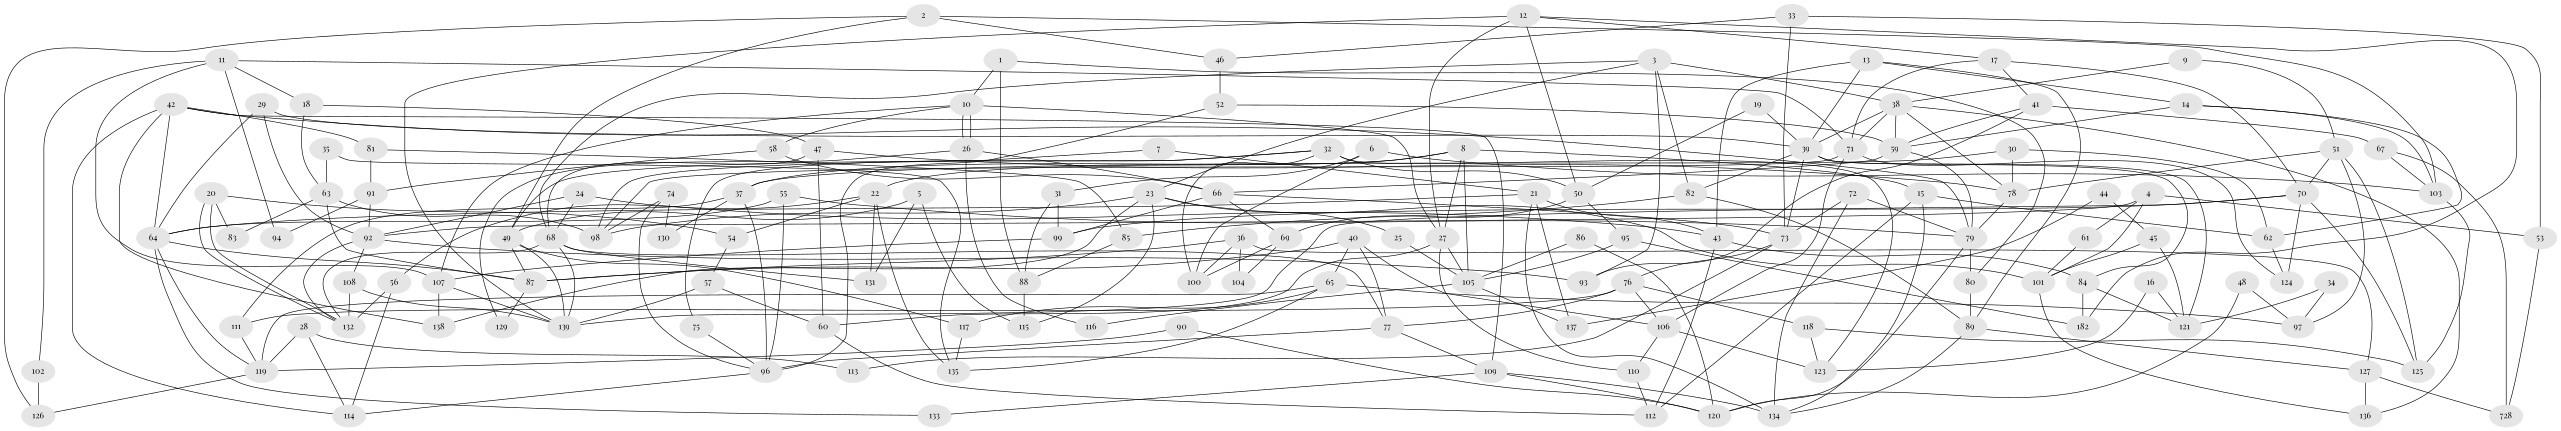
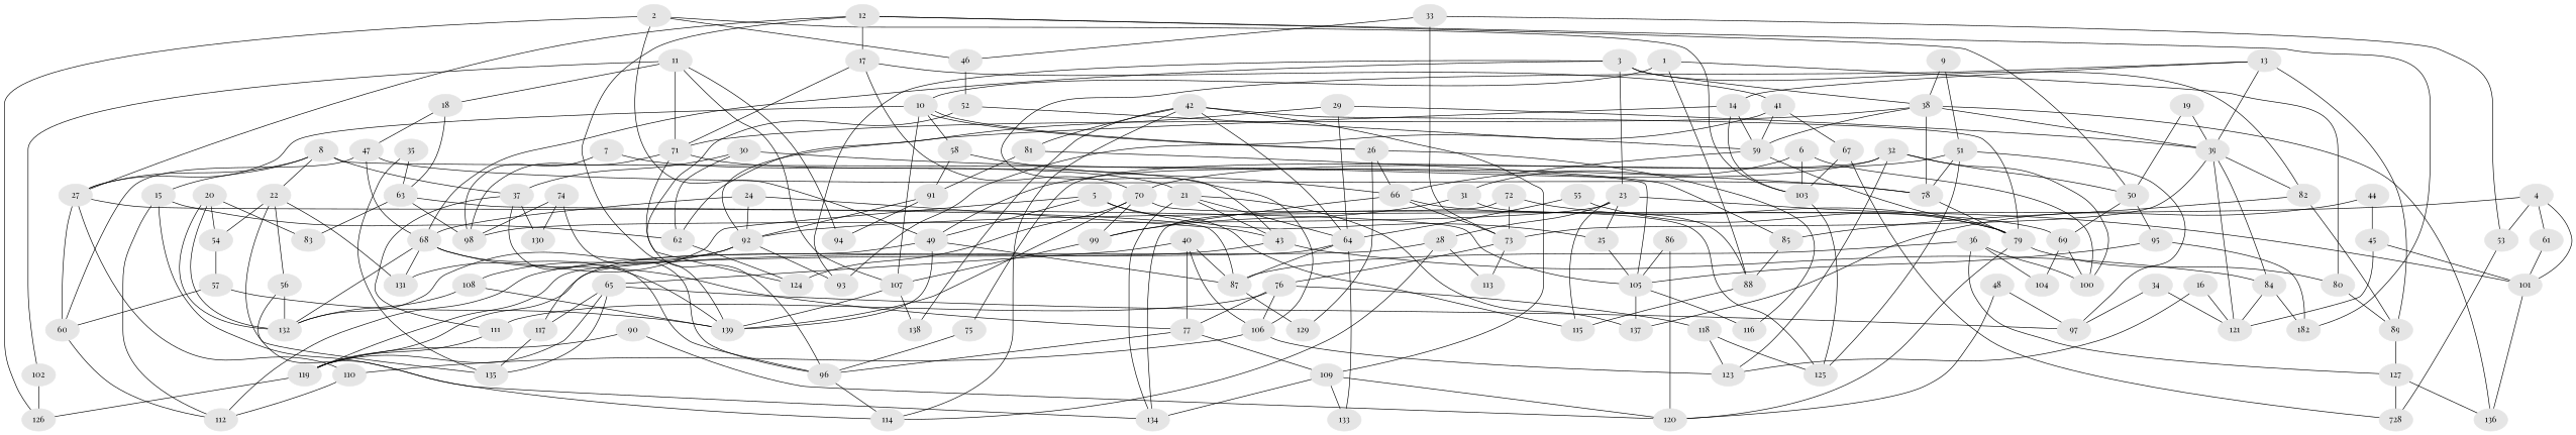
  graph {
    fontname="Playfair Display"
    node [color=gray90 fontname="Playfair Display" style=filled]
    edge [fontname="Playfair Display"]
    1
    10
    80
    88
    27
    26
    58
    107
    89
    115
    2
    46
    49
    103
    126
    52
    139
    87
    117
    125
    3
    23
    38
    68
    82
    93
    101
    25
    98
    138
    71
    39
    59
    136
    78
    131
    132
    77
    85
    4
    53
    61
    92
    n44 [label=728]
    108
    5
    105
    6
    31
    100
    99
    7
    21
    43
    134
    64
    137
    8
    15
    22
    37
    62
    112
    54
    56
    135
    60
    110
    96
    111
    130
    116
    9
    51
    70
    97
    66
    129
    91
    11
    18
    94
    102
    47
    63
    106
    124
    12
    17
    50
    n91 [label=182]
    41
    69
    95
    13
    14
    121
    73
    84
    127
    79
    16
    123
    67
    83
    19
    20
    57
    119
    133
    114
    24
    28
    113
    29
    30
    32
    75
    33
    76
    34
    35
    36
    104
    40
    65
    109
    42
    81
    120
    44
    45
    48
    55
    72
    118
    74
    86
    90
    1 -- 10
    1 -- 80
    1 -- 88
    10 -- 27
    10 -- 26
    10 -- 26
    10 -- 58
    10 -- 107
    80 -- 89
    88 -- 115
    27 -- 105
    27 -- 60
    27 -- 110
    26 -- 116
    26 -- 66
    26 -- 129
    58 -- 66
    58 -- 91
    107 -- 139
    107 -- 138
-   89 -- 134
    89 -- 127
    2 -- 46
    2 -- 49
    2 -- 103
    2 -- 126
    46 -- 52
    49 -- 139
    49 -- 87
    49 -- 117
    103 -- 125
    52 -- 59
    52 -- 96
    87 -- 129
    117 -- 135
    3 -- 23
    3 -- 38
    3 -- 68
    3 -- 82
    3 -- 93
    23 -- 115
    23 -- 101
    23 -- 25
    23 -- 98
-   23 -- 138
+   23 -- 28
    38 -- 71
    38 -- 39
    38 -- 59
    38 -- 136
    38 -- 78
    68 -- 139
    68 -- 131
    68 -- 132
    68 -- 77
    82 -- 89
    82 -- 85
    101 -- 136
    25 -- 105
    71 -- 98
    71 -- 106
    71 -- 124
    39 -- 82
    39 -- 121
    39 -- 73
    39 -- 84
    59 -- 66
    59 -- 79
    78 -- 79
    77 -- 96
    77 -- 109
    85 -- 88
    4 -- 101
    4 -- 53
    4 -- 61
    4 -- 92
    53 -- n44
    61 -- 101
    92 -- 93
    92 -- 132
    92 -- 108
    108 -- 139
    108 -- 132
    5 -- 115
    5 -- 49
+   5 -- 25
    5 -- 131
    105 -- 137
    105 -- 116
    6 -- 103
    6 -- 31
    6 -- 100
    31 -- 88
    31 -- 99
    99 -- 107
    7 -- 98
    7 -- 21
    21 -- 43
    21 -- 134
    21 -- 64
    21 -- 137
    43 -- 112
    43 -- 84
    64 -- 87
    64 -- 119
    64 -- 133
    8 -- 27
    8 -- 105
    8 -- 15
    8 -- 22
    8 -- 37
    15 -- 134
    15 -- 62
    15 -- 112
    22 -- 131
    22 -- 54
    22 -- 56
    22 -- 135
    37 -- 96
    37 -- 111
    37 -- 130
    62 -- 124
    54 -- 57
    56 -- 132
    56 -- 114
    60 -- 112
    110 -- 112
    96 -- 114
    111 -- 119
    9 -- 38
    9 -- 51
    51 -- 125
    51 -- 78
    51 -- 70
    51 -- 97
    70 -- 139
    70 -- 125
    70 -- 99
    70 -- 124
    66 -- 99
    66 -- 69
    66 -- 73
    91 -- 92
    91 -- 94
    11 -- 107
    11 -- 71
    11 -- 18
    11 -- 94
    11 -- 102
    18 -- 47
    18 -- 63
    102 -- 126
    47 -- 68
    47 -- 78
    47 -- 60
    63 -- 87
    63 -- 98
    63 -- 83
    106 -- 110
    106 -- 123
    12 -- 27
    12 -- 139
    12 -- 17
    12 -- 50
    12 -- n91
    17 -- 71
    17 -- 70
    17 -- 41
    50 -- 69
    50 -- 95
    41 -- 93
    41 -- 59
    41 -- 67
    69 -- 100
    69 -- 104
    95 -- 105
    95 -- n91
    13 -- 89
    13 -- 39
    13 -- 43
    13 -- 14
    14 -- 103
    14 -- 59
    14 -- 62
    73 -- 113
    73 -- 76
    84 -- n91
    84 -- 121
    127 -- 136
    127 -- n44
    79 -- 80
    79 -- 120
    16 -- 121
    16 -- 123
    67 -- 103
    67 -- n44
    19 -- 39
    19 -- 50
    20 -- 132
    20 -- 132
    20 -- 54
    20 -- 83
    57 -- 139
    57 -- 60
    119 -- 126
    24 -- 68
    24 -- 92
    24 -- 43
    28 -- 119
    28 -- 114
    28 -- 113
    29 -- 39
    29 -- 92
    29 -- 64
    30 -- 78
    30 -- 37
    30 -- 62
    32 -- 49
    32 -- 100
    32 -- 50
    32 -- 123
    32 -- 75
    75 -- 96
    33 -- 46
    33 -- 53
    33 -- 73
    76 -- 77
    76 -- 111
    76 -- 106
    76 -- 118
    34 -- 97
    34 -- 121
    35 -- 135
    35 -- 63
    36 -- 87
    36 -- 100
    36 -- 127
    36 -- 104
    40 -- 87
    40 -- 77
    40 -- 106
    40 -- 65
    65 -- 117
    65 -- 135
    65 -- 97
    65 -- 119
    109 -- 134
    109 -- 133
    109 -- 120
    42 -- 138
    42 -- 64
    42 -- 79
    42 -- 114
    42 -- 109
    42 -- 81
    81 -- 85
    81 -- 91
    44 -- 137
    44 -- 45
    45 -- 101
    45 -- 121
    48 -- 97
    48 -- 120
    55 -- 64
-   55 -- 96
    55 -- 79
    72 -- 134
    72 -- 73
    72 -- 79
    118 -- 125
    118 -- 123
    74 -- 98
    74 -- 96
    74 -- 130
    86 -- 105
    86 -- 120
    90 -- 119
    90 -- 120
  }
